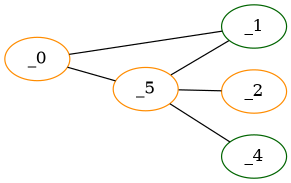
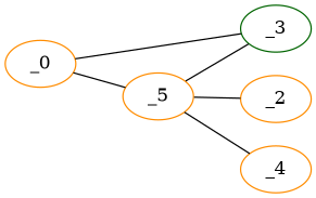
  graph {
    rankdir=LR
    node [color=darkorange]
    _0 [x=0.494157 y=3.01961]
    n2 [label=_5 x=1.51 y=2.01]
-   _3 [color=darkgreen x=1.91798 y=2.86347 label=_1]
+   _3 [color=darkgreen x=1.91798 y=2.86347]
    _2 [x=1.80322 y=0.299999]
-   _4 [color=darkgreen x=2.4029 y=0.755049]
+   _4 [x=2.4029 y=0.755049]
    _0 -- n2
    _0 -- _3
    n2 -- _3
    n2 -- _2
    n2 -- _4
  }
